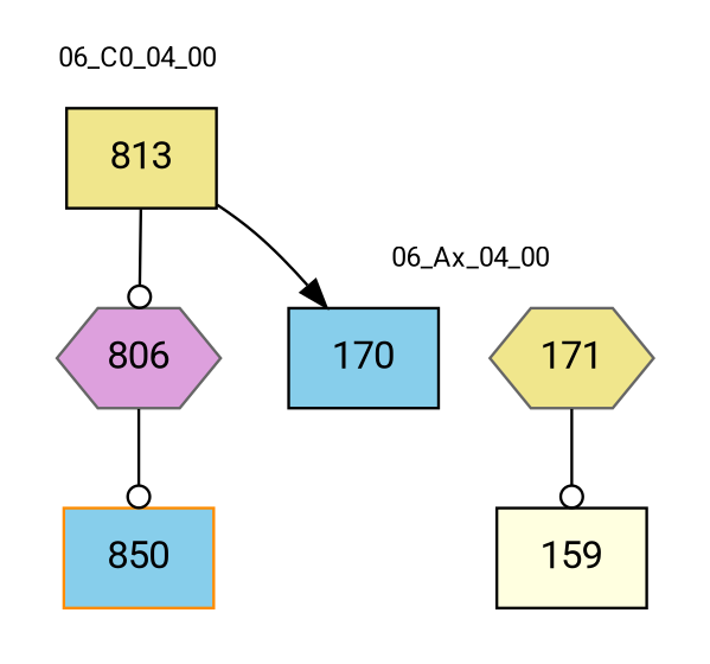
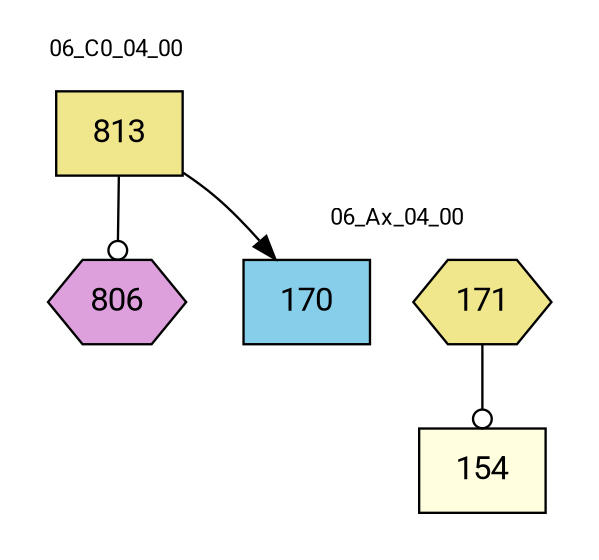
  digraph {
    fontname=Roboto
    node [color=black fillcolor=khaki fontname=Roboto shape=box style=filled]
    edge [arrowhead=odot color=black fontname=Roboto]
-   n1 [color=gray40 label=171 shape=hexagon]
-   n2 [fillcolor=lightyellow label=159]
+   n1 [label=171 shape=hexagon]
+   n2 [fillcolor=lightyellow label=154]
    n3 [fillcolor=skyblue label=170]
    n4 [label=813]
-   n5 [color=gray40 fillcolor=plum label=806 shape=hexagon]
-   n6 [color=darkorange fillcolor=skyblue label=850]
+   n5 [fillcolor=plum label=806 shape=hexagon]
    subgraph cluster_1 {
      color=white
      fontsize=10
      label="06_Ax_04_00"
      n1
      n2
      n3
    }
    subgraph cluster_2 {
      color=white
      fontsize=10
      label="06_C0_04_00"
      n4
      n5
-     n6
    }
    n1 -> n2
    n4 -> n3 [arrowhead=normal]
    n4 -> n5
-   n5 -> n6
  }
